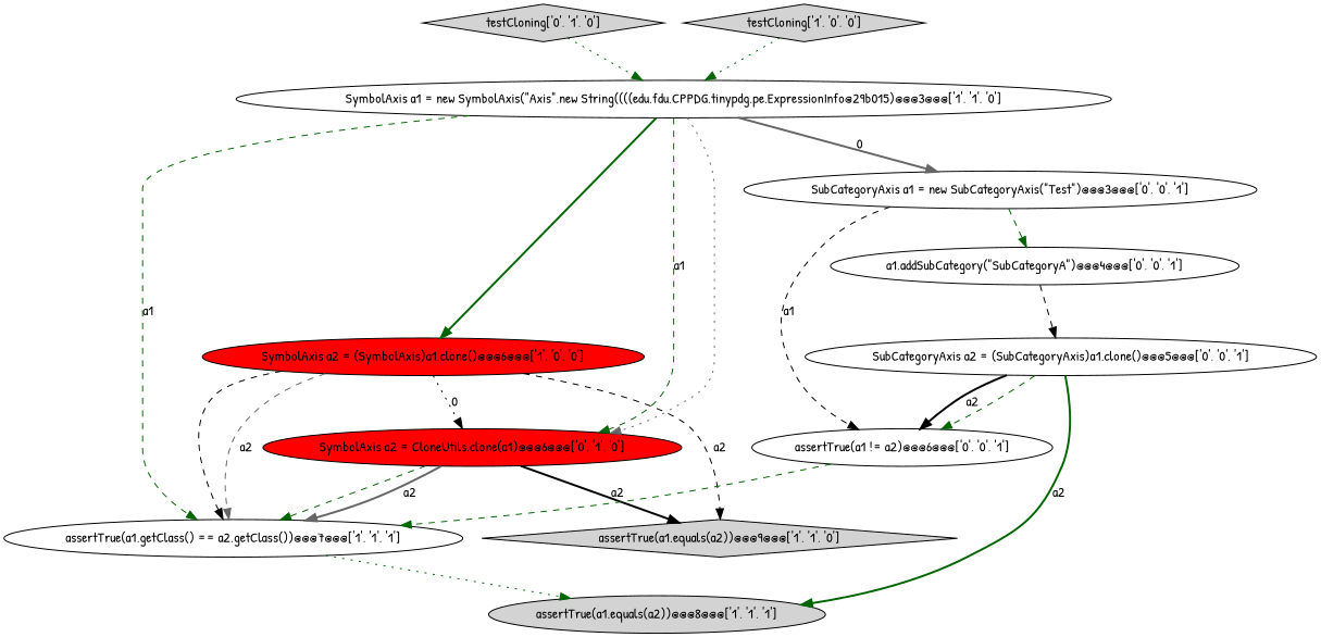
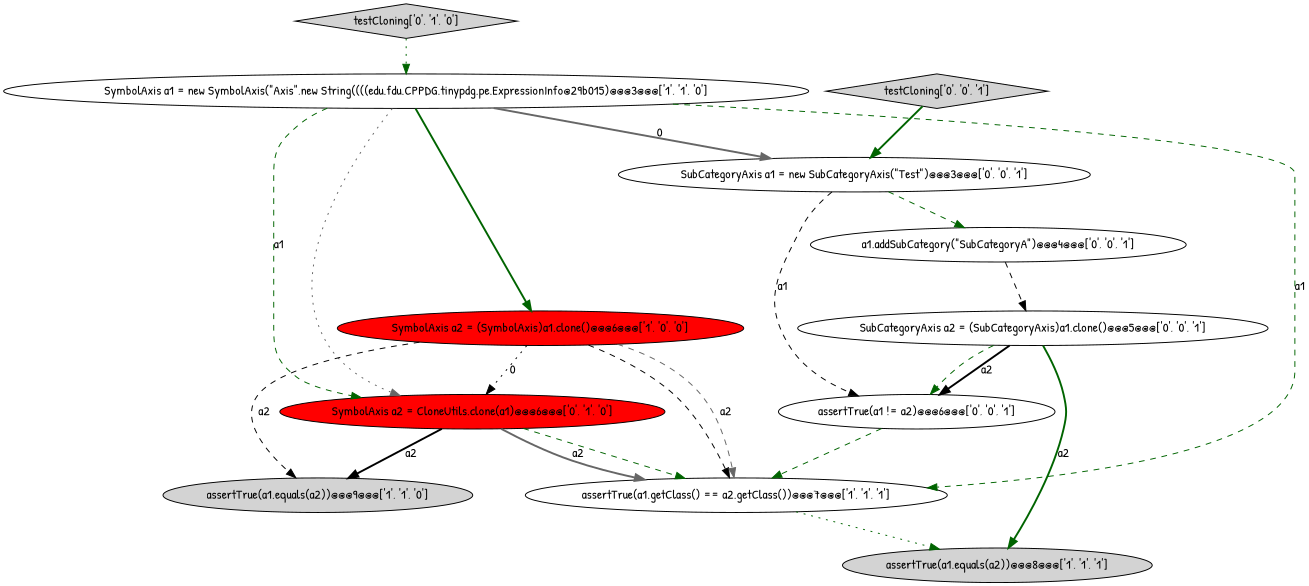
  digraph {
    fontname="Patrick Hand"
    node [fillcolor=white fontname="Patrick Hand" shape=ellipse style=filled]
    edge [color=darkgreen fontname="Patrick Hand" style=dashed]
    n1 [fillcolor=lightgray label="testCloning['0', '1', '0']" shape=diamond]
    n2 [label="SymbolAxis a1 = new SymbolAxis(\"Axis\",new String((((edu.fdu.CPPDG.tinypdg.pe.ExpressionInfo@29b015)@@@3@@@['1', '1', '0']"]
    n3 [label="assertTrue(a1.getClass() == a2.getClass())@@@7@@@['1', '1', '1']"]
    n4 [fillcolor=red label="SymbolAxis a2 = (SymbolAxis)a1.clone()@@@6@@@['1', '0', '0']"]
    n5 [fillcolor=red label="SymbolAxis a2 = CloneUtils.clone(a1)@@@6@@@['0', '1', '0']"]
    n6 [label="SubCategoryAxis a1 = new SubCategoryAxis(\"Test\")@@@3@@@['0', '0', '1']"]
    n7 [label="SubCategoryAxis a2 = (SubCategoryAxis)a1.clone()@@@5@@@['0', '0', '1']"]
    n8 [label="assertTrue(a1 != a2)@@@6@@@['0', '0', '1']"]
    n9 [fillcolor=lightgray label="assertTrue(a1.equals(a2))@@@8@@@['1', '1', '1']"]
-   n10 [fillcolor=lightgray label="testCloning['1', '0', '0']" shape=diamond]
-   n11 [fillcolor=lightgray label="assertTrue(a1.equals(a2))@@@9@@@['1', '1', '0']" shape=diamond]
+   n11 [fillcolor=lightgray label="assertTrue(a1.equals(a2))@@@9@@@['1', '1', '0']"]
    n12 [label="a1.addSubCategory(\"SubCategoryA\")@@@4@@@['0', '0', '1']"]
+   n13 [fillcolor=lightgray label="testCloning['0', '0', '1']" shape=diamond]
    n1 -> n2 [style=dotted]
    n2 -> n3 [label=a1]
    n2 -> n4 [style=bold]
    n2 -> n5 [label=a1]
    n2 -> n5 [color=gray40 style=dotted]
    n2 -> n6 [color=gray40 label=0 style=bold]
    n3 -> n9 [style=dotted]
    n4 -> n3 [color=black]
    n4 -> n3 [color=gray40 label=a2]
    n4 -> n5 [color=black label=0 style=dotted]
    n4 -> n11 [color=black label=a2]
    n5 -> n3
    n5 -> n3 [color=gray40 label=a2 style=bold]
    n5 -> n11 [color=black label=a2 style=bold]
    n6 -> n8 [color=black label=a1]
    n6 -> n12
    n7 -> n8 [color=black label=a2 style=bold]
    n7 -> n8
    n7 -> n9 [label=a2 style=bold]
    n8 -> n3
-   n10 -> n2 [style=dotted]
    n12 -> n7 [color=black]
+   n13 -> n6 [style=bold]
  }
